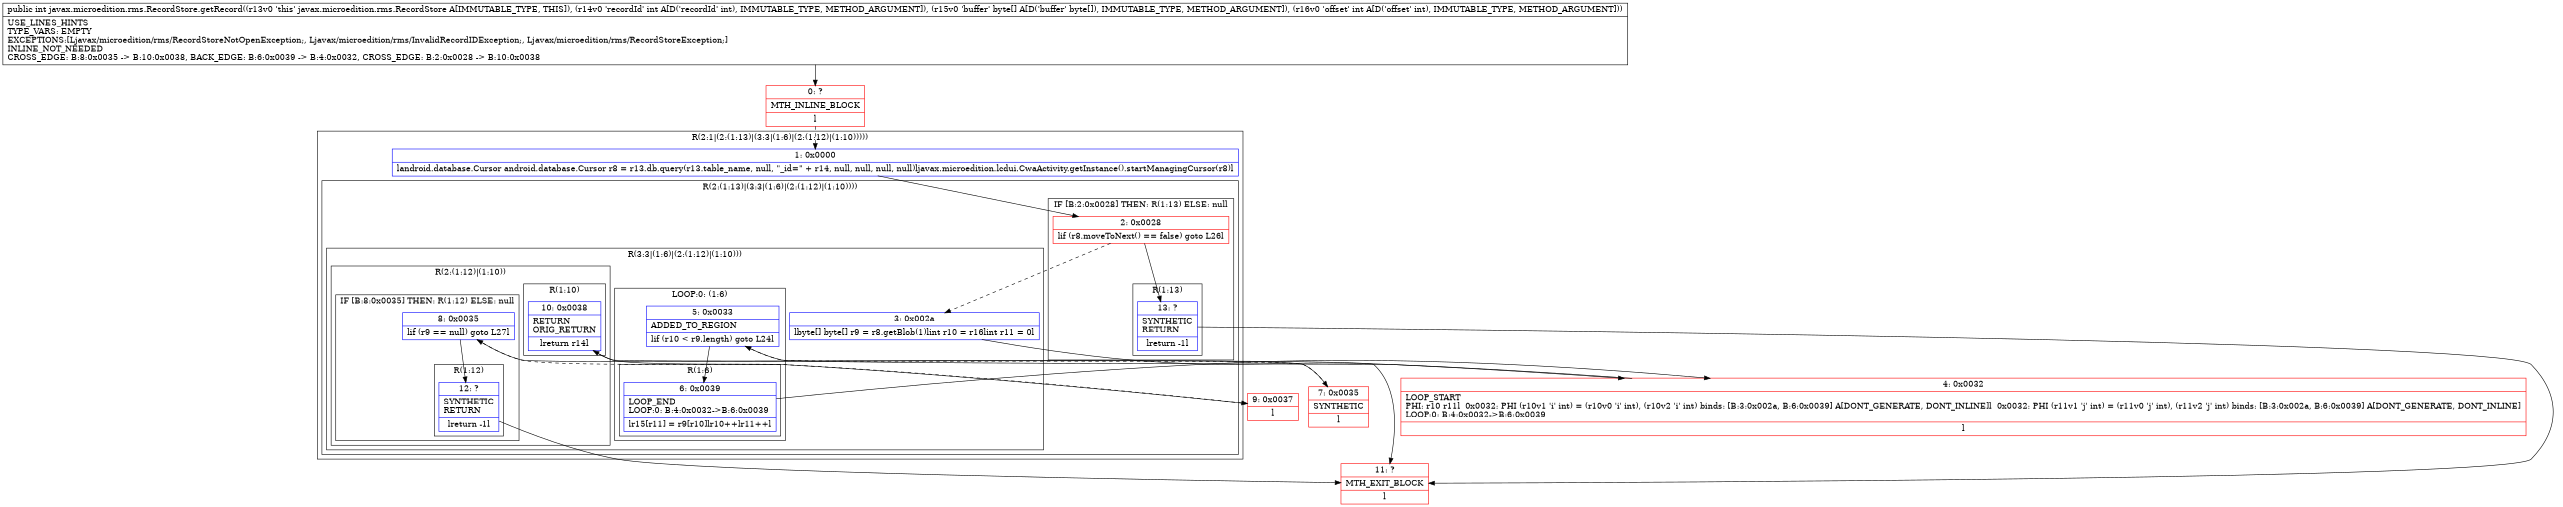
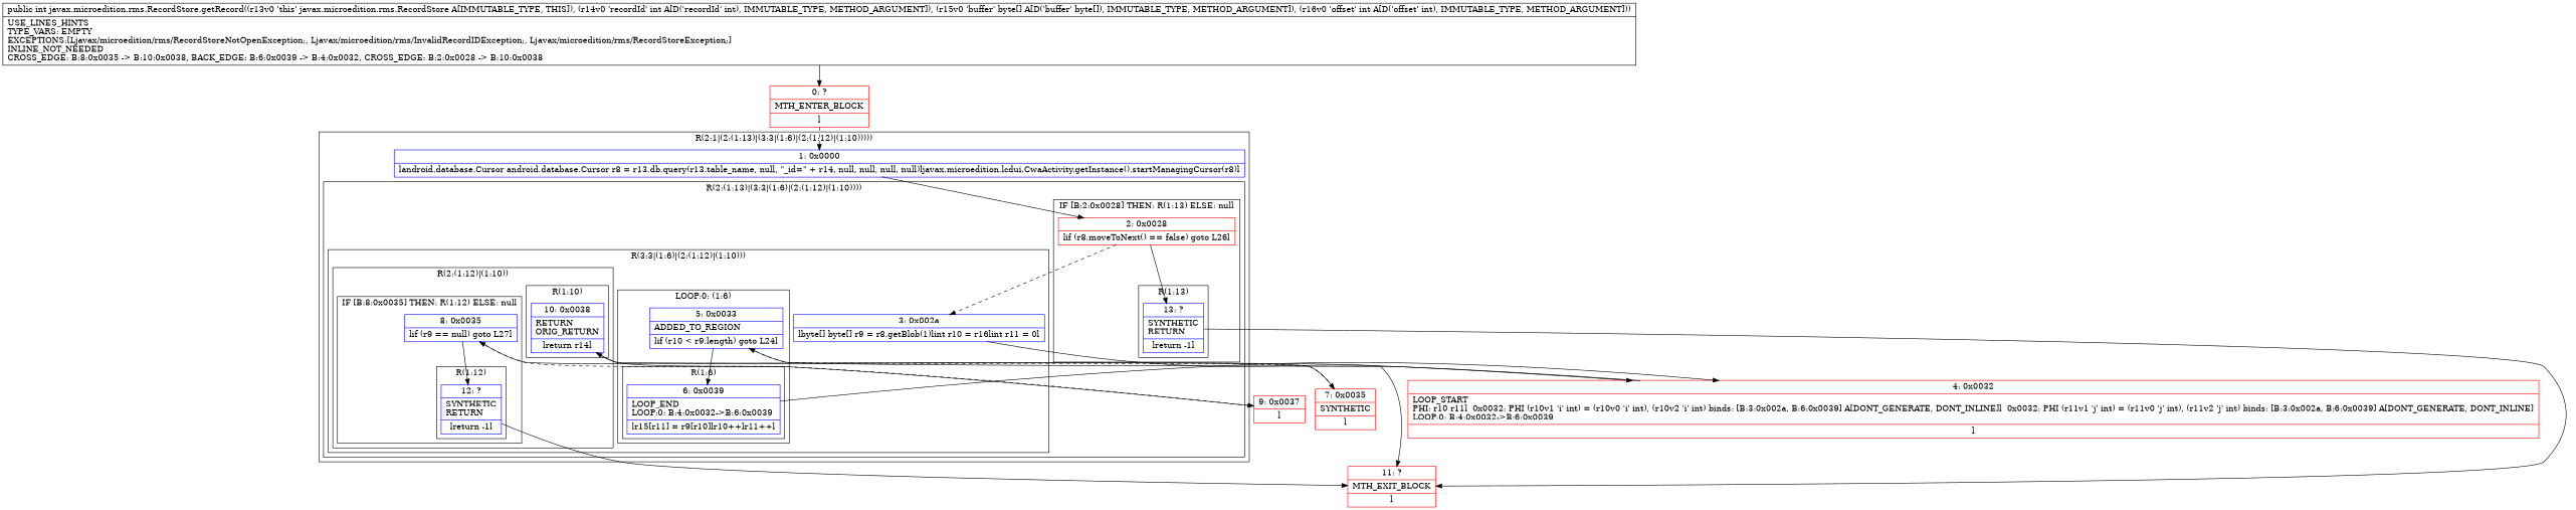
  digraph {
    node [color=blue shape=record]
    n1 [label="{13\:\ ?|SYNTHETIC\lRETURN\l|lreturn \-1l}"]
    n2 [color=red label="{2\:\ 0x0028|lif (r8.moveToNext() == false) goto L26l}"]
    n3 [label="{6\:\ 0x0039|LOOP_END\lLOOP:0: B:4:0x0032\-\>B:6:0x0039\l|lr15[r11] = r9[r10]lr10++lr11++l}"]
    n4 [label="{5\:\ 0x0033|ADDED_TO_REGION\l|lif (r10 \< r9.length) goto L24l}"]
    n5 [label="{12\:\ ?|SYNTHETIC\lRETURN\l|lreturn \-1l}"]
    n6 [label="{8\:\ 0x0035|lif (r9 == null) goto L27l}"]
    n7 [label="{10\:\ 0x0038|RETURN\lORIG_RETURN\l|lreturn r14l}"]
    n8 [label="{3\:\ 0x002a|lbyte[] byte[] r9 = r8.getBlob(1)lint r10 = r16lint r11 = 0l}"]
    n9 [label="{1\:\ 0x0000|landroid.database.Cursor android.database.Cursor r8 = r13.db.query(r13.table_name, null, \"_id=\" + r14, null, null, null, null)ljavax.microedition.lcdui.CwaActivity.getInstance().startManagingCursor(r8)l}"]
    n10 [color=red label="{11\:\ ?|MTH_EXIT_BLOCK\l|l}"]
    n11 [color=red label="{4\:\ 0x0032|LOOP_START\lPHI: r10 r11l  0x0032: PHI (r10v1 'i' int) = (r10v0 'i' int), (r10v2 'i' int) binds: [B:3:0x002a, B:6:0x0039] A[DONT_GENERATE, DONT_INLINE]l  0x0032: PHI (r11v1 'j' int) = (r11v0 'j' int), (r11v2 'j' int) binds: [B:3:0x002a, B:6:0x0039] A[DONT_GENERATE, DONT_INLINE]\lLOOP:0: B:4:0x0032\-\>B:6:0x0039\l|l}"]
    n12 [color=red label="{7\:\ 0x0035|SYNTHETIC\l|l}"]
    n13 [color=red label="{9\:\ 0x0037|l}"]
-   n14 [color=red label="{0\:\ ?|MTH_INLINE_BLOCK\l|l}"]
+   n14 [color=red label="{0\:\ ?|MTH_ENTER_BLOCK\l|l}"]
    n15 [label="{public int javax.microedition.rms.RecordStore.getRecord((r13v0 'this' javax.microedition.rms.RecordStore A[IMMUTABLE_TYPE, THIS]), (r14v0 'recordId' int A[D('recordId' int), IMMUTABLE_TYPE, METHOD_ARGUMENT]), (r15v0 'buffer' byte[] A[D('buffer' byte[]), IMMUTABLE_TYPE, METHOD_ARGUMENT]), (r16v0 'offset' int A[D('offset' int), IMMUTABLE_TYPE, METHOD_ARGUMENT]))  | USE_LINES_HINTS\lTYPE_VARS: EMPTY\lEXCEPTIONS:[Ljavax\/microedition\/rms\/RecordStoreNotOpenException;, Ljavax\/microedition\/rms\/InvalidRecordIDException;, Ljavax\/microedition\/rms\/RecordStoreException;]\lINLINE_NOT_NEEDED\lCROSS_EDGE: B:8:0x0035 \-\> B:10:0x0038, BACK_EDGE: B:6:0x0039 \-\> B:4:0x0032, CROSS_EDGE: B:2:0x0028 \-\> B:10:0x0038\l}" color=""]
    subgraph cluster_1 {
      label="R(2:1|(2:(1:13)|(3:3|(1:6)|(2:(1:12)|(1:10)))))"
      n9
      subgraph cluster_2 {
        label="R(2:(1:13)|(3:3|(1:6)|(2:(1:12)|(1:10))))"
        subgraph cluster_3 {
          label="IF [B:2:0x0028] THEN: R(1:13) ELSE: null"
          n2
          subgraph cluster_4 {
            label="R(1:13)"
            n1
          }
        }
        subgraph cluster_5 {
          label="R(3:3|(1:6)|(2:(1:12)|(1:10)))"
          n8
          subgraph cluster_6 {
            label="LOOP:0: (1:6)"
            n4
            subgraph cluster_7 {
              label="R(1:6)"
              n3
            }
          }
          subgraph cluster_8 {
            label="R(2:(1:12)|(1:10))"
            subgraph cluster_9 {
              label="IF [B:8:0x0035] THEN: R(1:12) ELSE: null"
              n6
              subgraph cluster_10 {
                label="R(1:12)"
                n5
              }
            }
            subgraph cluster_11 {
              label="R(1:10)"
              n7
            }
          }
        }
      }
    }
    n1 -> n10
    n2 -> n1
    n2 -> n8 [style=dashed]
    n3 -> n11
    n4 -> n3
    n4 -> n12 [style=dashed]
    n5 -> n10
    n6 -> n5
    n6 -> n13 [style=dashed]
    n7 -> n10
    n8 -> n11
    n9 -> n2
    n11 -> n4
    n12 -> n6
    n13 -> n7
    n14 -> n9 [style=dashed]
    n15 -> n14
  }
